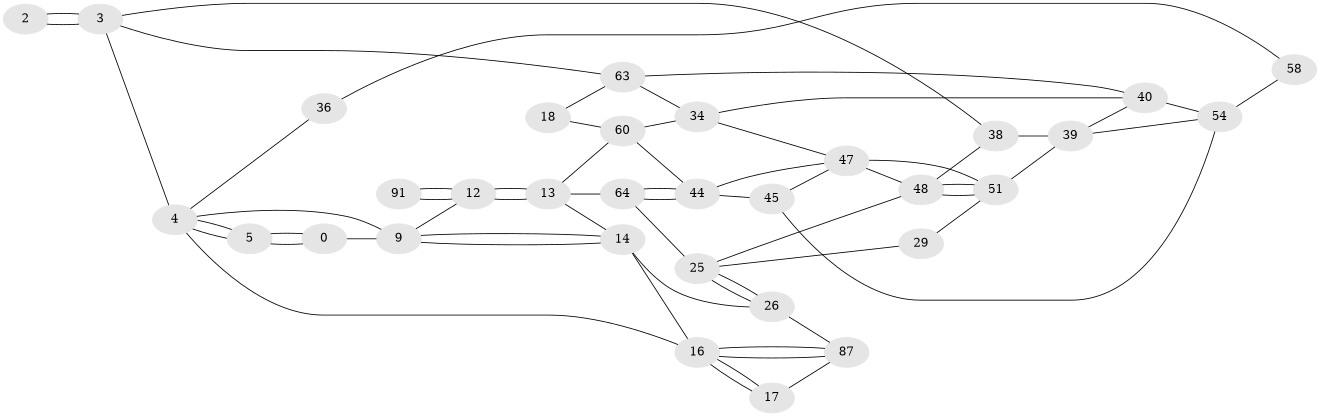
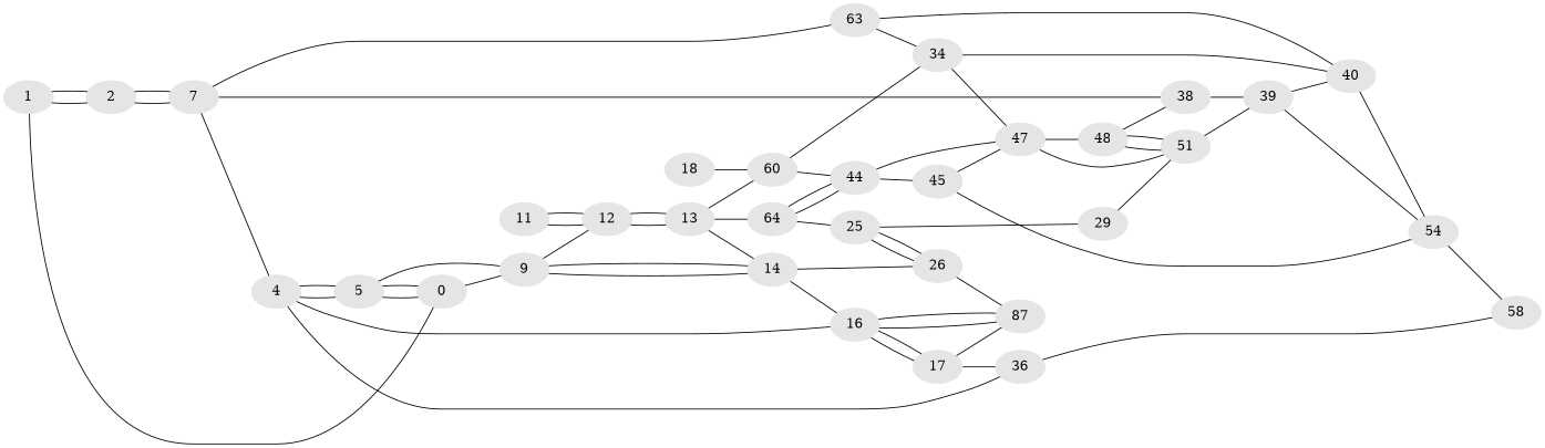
  graph {
    rankdir=LR
    node [color=gray90 style=filled]
+   1 [super="+7"]
    2
    n3 [label=0 super="+8"]
-   3 [super="+22"]
+   3 [super="+22" label=7]
    9 [super="+10"]
-   11 [label=91]
+   11
    12
    4
    n9 [label=63 super="+33"]
    38 [super="+41"]
    18 [super="+19"]
    n12 [label=60 super="+35"]
    5
    36 [super="+37"]
    16
    34 [super="+44"]
    40 [super="+49"]
    39 [super="+53"]
    17 [super="+32"]
    n20 [label=87 super="+31"]
    58
    14 [super="+15"]
    13 [super="+21"]
    26
    n25 [label=64]
    n26 [label=44 super="+46"]
    25 [super="+28"]
    47 [super="+55"]
    45 [super="+56"]
    54 [super="+57"]
    29 [super="+50"]
    48
    51 [super="+52"]
+   1 -- 2
+   1 -- 2
+   1 -- n3
    2 -- 3
    2 -- 3
    n3 -- 9
    3 -- 4
    3 -- n9
    3 -- 38 [weight=2]
    9 -- 12
    9 -- 14
    9 -- 14
    11 -- 12
    11 -- 12
    12 -- 13
    12 -- 13
    4 -- 5
    4 -- 5
    4 -- 36
    4 -- 16
    n9 -- 34
    n9 -- 40
    38 -- 39 [weight=2]
-   18 -- n9
    18 -- n12
    n12 -- 34
    n12 -- n26
    5 -- n3
    5 -- n3
-   4 -- 9
+   5 -- 9
    36 -- 58
    16 -- 17
    16 -- 17
    16 -- n20
    16 -- n20
    34 -- 40
    34 -- 47
    40 -- 54
    39 -- 40
    39 -- 54
+   17 -- 36
    17 -- n20
    14 -- 16
    14 -- 26
    13 -- n12
    13 -- 14
    13 -- n25
    26 -- n20
    n25 -- n26
    n25 -- n26
    n25 -- 25
    n26 -- 47
    n26 -- 45
    25 -- 26
    25 -- 26
    25 -- 29
-   25 -- 48
    47 -- 48
    47 -- 51
    45 -- 47
    45 -- 54
    54 -- 58
    29 -- 51
    48 -- 38
    48 -- 51
    48 -- 51
    51 -- 39
  }
